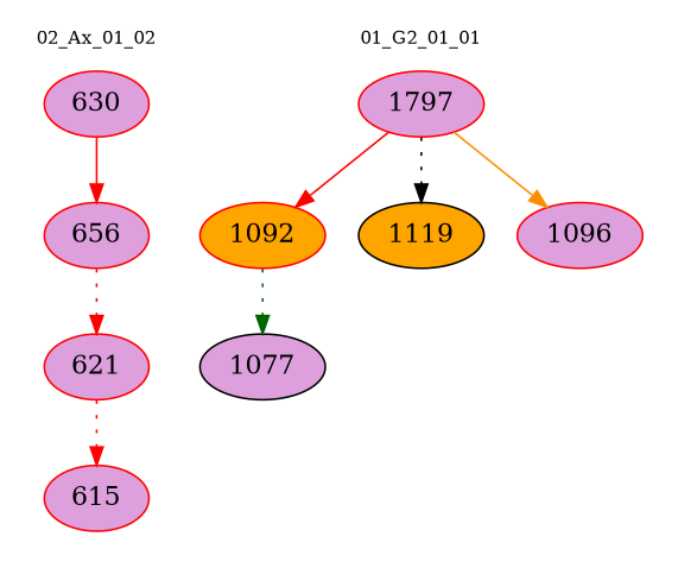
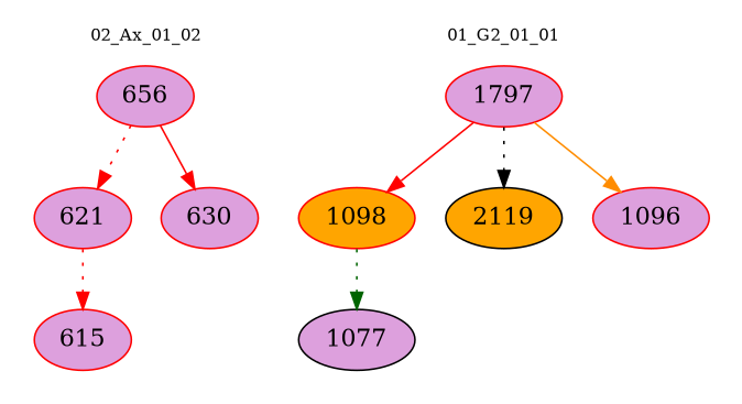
  digraph {
    node [color=red fillcolor=plum style=filled]
    edge [color=red style=dotted]
    n1 [label=656]
    n2 [label=621]
    n3 [label=630]
    n4 [label=615]
    n5 [label=1797]
-   n6 [fillcolor=orange label=1092]
-   n7 [color=black fillcolor=orange label=1119]
+   n6 [fillcolor=orange label=1098]
+   n7 [color=black fillcolor=orange label=2119]
    n8 [label=1096]
    n9 [color=black label=1077]
    subgraph cluster_1 {
      color=white
      fontsize=10
      label="02_Ax_01_02"
      n1
      n2
      n3
      n4
    }
    subgraph cluster_2 {
      color=white
      fontsize=10
      label="01_G2_01_01"
      n5
      n6
      n7
      n8
      n9
    }
    n1 -> n2
-   n3 -> n1 [style=solid]
+   n1 -> n3 [style=solid]
    n2 -> n4
    n5 -> n6 [style=solid]
    n5 -> n7 [color=black]
    n5 -> n8 [color=darkorange style=solid]
    n6 -> n9 [color=darkgreen]
  }
